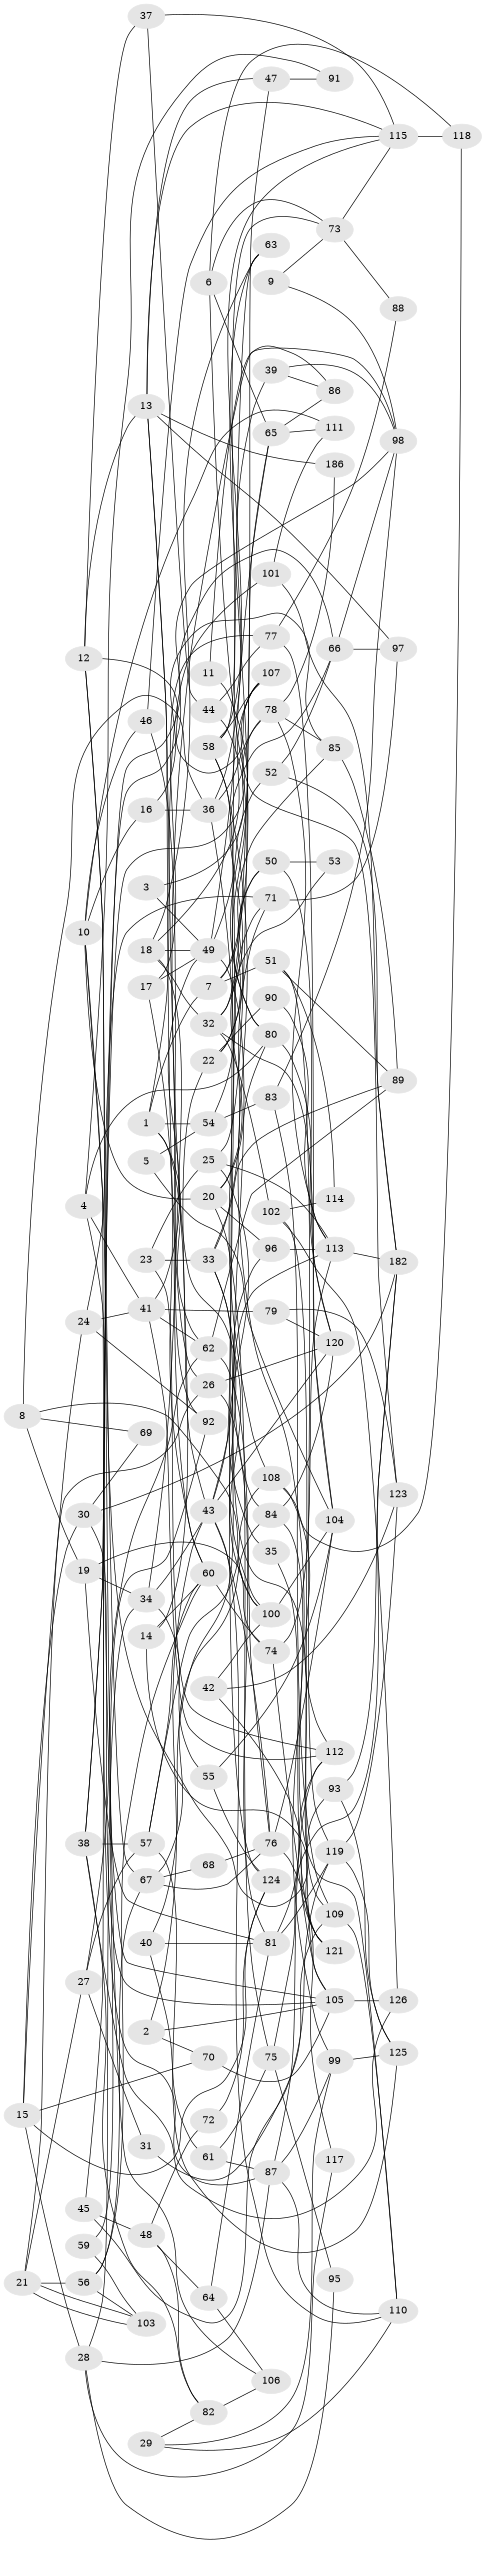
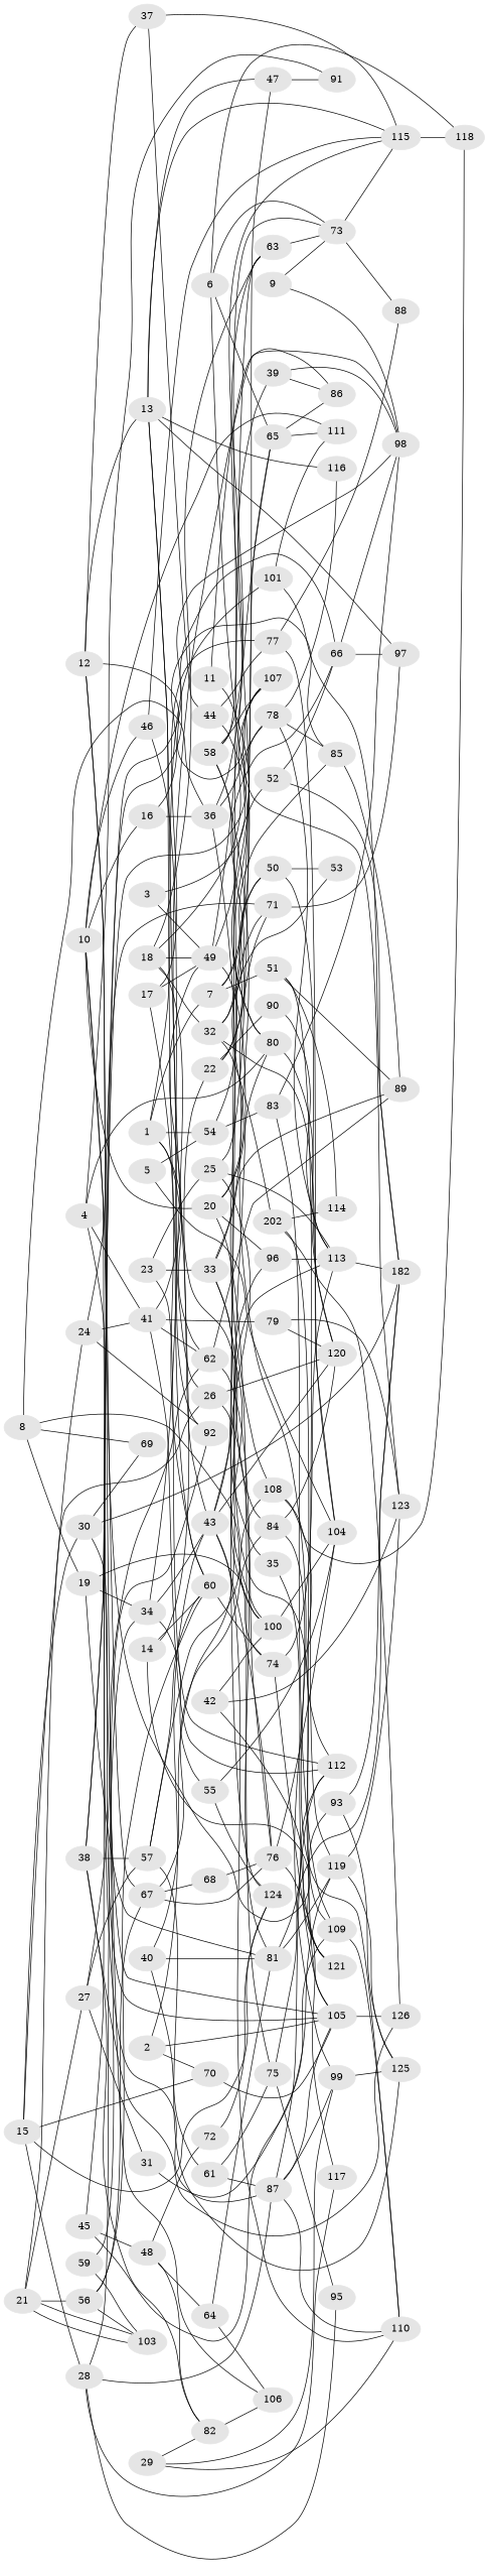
  graph {
    rankdir=LR
    node [color=gray90 style=filled]
    1
    7
    43
    54
    62
    101
    50
    51
    63
    96
    120
    110
    76
    71
    83
    89
    111
    n18 [label=182]
    2
    70
    105
    126
    3
    49
    78
    65
    52
    84
-   116 [label=186]
+   116
    85
    113
    4
    41
    80
    87
    91
    112
    79
    99
    5
    104
    6
    73
    118
    123
    86
    115
    88
    53
    119
    114
    8
    19
    36
    69
    100
    34
    74
    81
    39
    108
    9
    98
    10
    16
    20
    46
    93
    75
    60
    125
    11
    12
    13
    37
    67
    106
    107
    26
    47
    97
    44
    68
    14
    22
    121
    90
    15
    24
    28
    30
    124
    92
    95
    117
    17
    77
    18
    32
    66
-   102
+   102 [label=202]
    55
    21
    27
    56
    103
    31
    57
    23
    25
    33
    35
    109
    29
    82
    38
    40
    61
    42
    45
    48
    64
    72
    58
    59
    1 -- 7
    1 -- 43
    1 -- 54
    1 -- 62
    1 -- 101
    7 -- 50
    7 -- 51
    7 -- 63
    43 -- 63
    43 -- 96
    43 -- 120
    43 -- 110
    43 -- 76
    54 -- 71
    54 -- 83
    62 -- 76
    62 -- 89
    101 -- 111
    101 -- n18
    50 -- 120
    50 -- 53
    51 -- 89
    51 -- 119
    51 -- 114
+   63 -- 73
    96 -- 113
    76 -- 104
    76 -- 117
    71 -- 97
    83 -- 98
    83 -- 109
    2 -- 43
    2 -- 70
    2 -- 105
    70 -- 105
    105 -- 126
    3 -- 49
    3 -- 78
    49 -- 65
    49 -- 52
    49 -- 84
    78 -- 116
    78 -- 85
    78 -- 113
    65 -- 111
    65 -- 86
    52 -- n18
    52 -- 66
    84 -- 120
    84 -- 110
    85 -- 89
    113 -- n18
    4 -- 41
    4 -- 80
    4 -- 87
    4 -- 91
    41 -- 62
    41 -- 49
    41 -- 112
    41 -- 79
    80 -- 120
    87 -- 110
+   87 -- 105
    87 -- 112
    87 -- 99
    79 -- 120
    79 -- 123
    99 -- 125
    5 -- 54
    5 -- 104
    6 -- 65
    6 -- 73
    6 -- 118
    6 -- 123
    73 -- 115
    73 -- 88
    115 -- 118
    119 -- 123
    119 -- 125
    8 -- 19
    8 -- 36
    8 -- 69
    8 -- 100
    19 -- 34
    19 -- 74
    19 -- 81
    36 -- 78
    36 -- 39
    36 -- 108
    100 -- 104
    34 -- 43
    34 -- 86
    34 -- 55
    74 -- 105
    74 -- 113
    81 -- 112
    81 -- 119
    39 -- 86
    39 -- 98
    108 -- 112
    108 -- 118
    9 -- 73
    9 -- 98
    10 -- 111
    10 -- 105
    10 -- 16
    10 -- 20
    10 -- 46
    10 -- 93
    16 -- 85
    16 -- 36
    20 -- 96
    20 -- 80
    20 -- 53
    20 -- 75
    46 -- 115
    46 -- 60
    93 -- n18
    93 -- 125
    75 -- n18
    75 -- 95
    60 -- 74
    11 -- 80
    11 -- 98
    12 -- 13
    12 -- 37
    12 -- 67
    12 -- 106
    12 -- 107
    13 -- 116
    13 -- 115
    13 -- 100
    13 -- 26
    13 -- 47
    13 -- 97
    37 -- 115
    37 -- 44
    67 -- 76
    67 -- 84
    67 -- 68
    26 -- 120
    26 -- 81
    47 -- 91
    44 -- 80
    44 -- 77
    68 -- 76
    14 -- 60
    14 -- 22
    14 -- 121
    22 -- 50
    22 -- 85
    22 -- 90
    90 -- 113
    15 -- 70
    15 -- 24
    15 -- 28
    15 -- 30
    15 -- 124
    24 -- 71
    24 -- 41
    24 -- 92
    28 -- 87
    28 -- 34
    28 -- 95
    28 -- 117
    30 -- n18
    30 -- 105
    30 -- 69
    17 -- 49
    17 -- 60
    17 -- 77
    77 -- 104
    77 -- 88
    18 -- 63
    18 -- 49
    18 -- 107
    18 -- 92
    18 -- 32
    32 -- 104
    32 -- 47
    32 -- 66
    32 -- 102
    66 -- 98
    66 -- 97
    102 -- 105
    102 -- 126
    102 -- 114
    55 -- 104
    55 -- 124
    21 -- 26
    21 -- 27
    21 -- 56
    21 -- 103
    21 -- 103
    27 -- 62
    27 -- 31
    27 -- 57
    56 -- 60
    56 -- 67
    56 -- 103
    31 -- 109
    57 -- 108
    57 -- 60
    57 -- 125
    23 -- 112
    23 -- 25
    23 -- 33
    25 -- 65
    25 -- 113
    25 -- 35
    33 -- 71
    33 -- 89
    33 -- 100
    33 -- 109
    35 -- 121
    109 -- 110
    29 -- 110
    29 -- 99
    29 -- 82
    82 -- 106
    38 -- 126
    38 -- 98
    38 -- 107
    38 -- 57
    38 -- 82
    40 -- 113
    40 -- 81
    40 -- 61
    61 -- 87
    61 -- 75
    42 -- 123
    42 -- 100
    42 -- 121
    45 -- 119
    45 -- 66
    45 -- 48
    48 -- 82
    48 -- 64
    48 -- 72
    64 -- 81
    64 -- 106
    72 -- 124
    58 -- 99
    58 -- 73
    58 -- 115
    58 -- 107
    58 -- 124
    59 -- 92
    59 -- 103
  }
